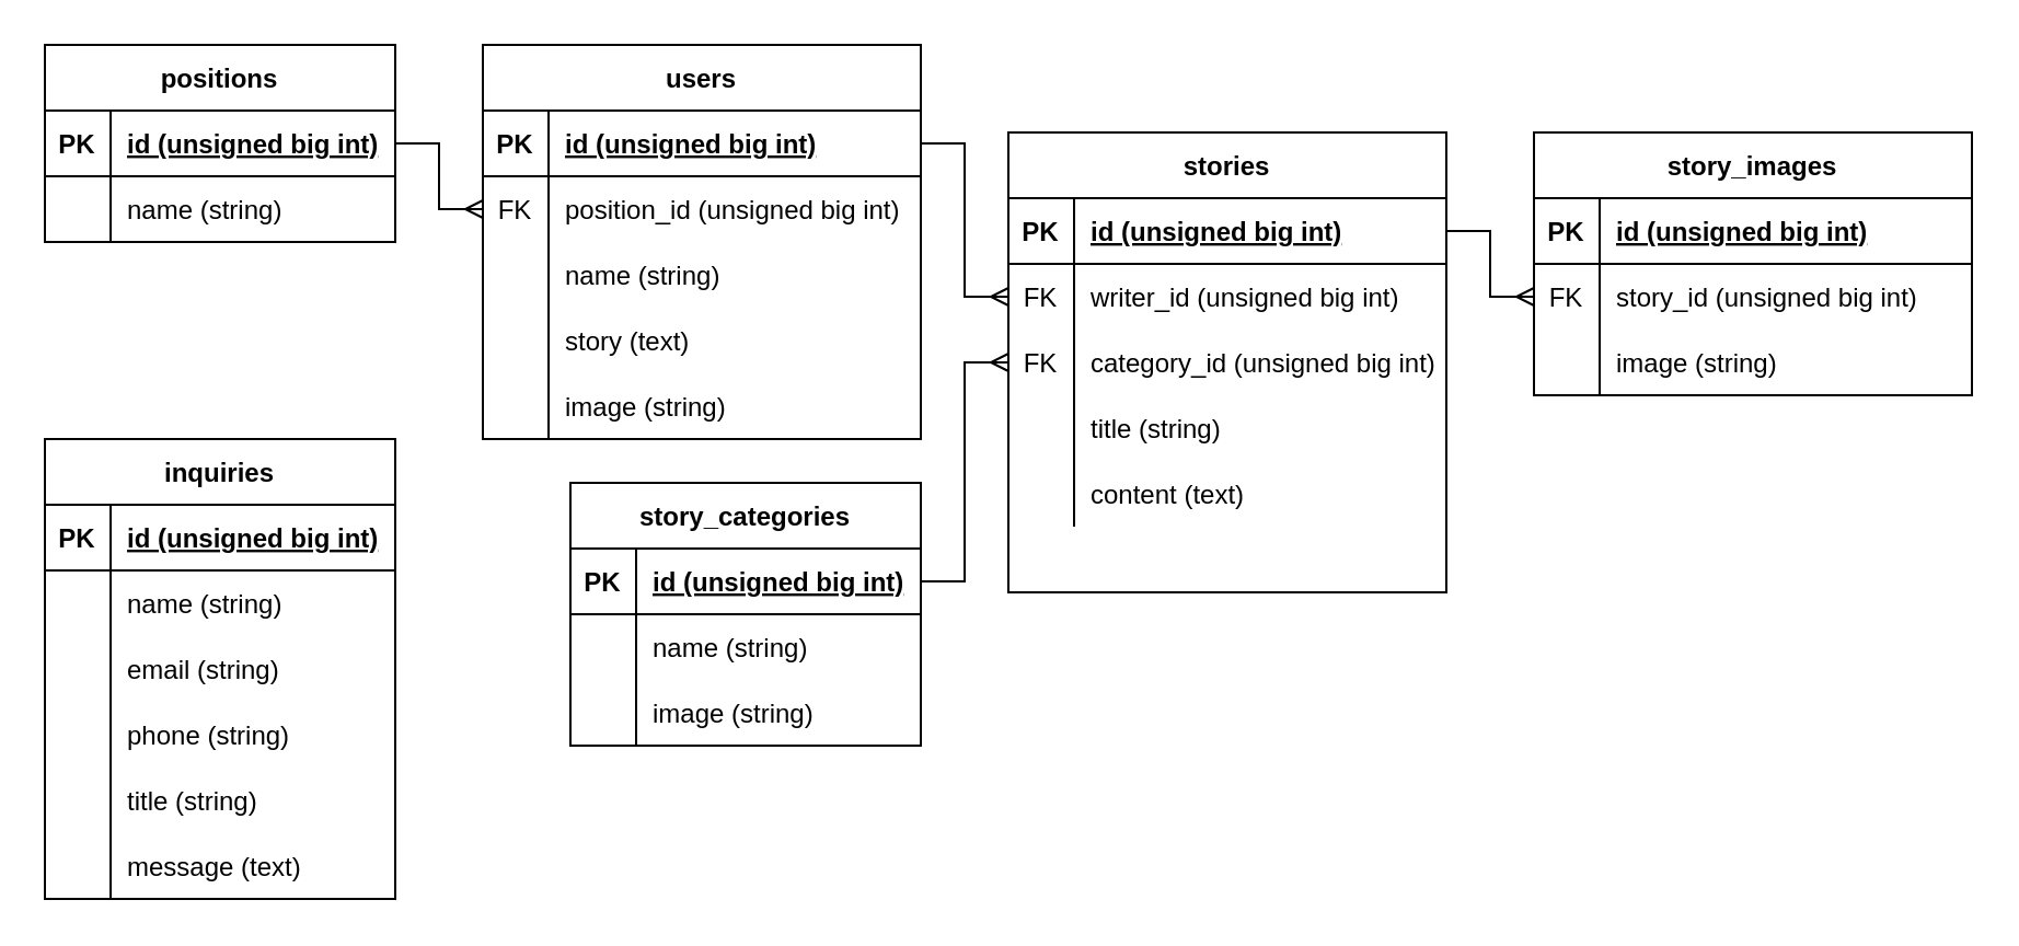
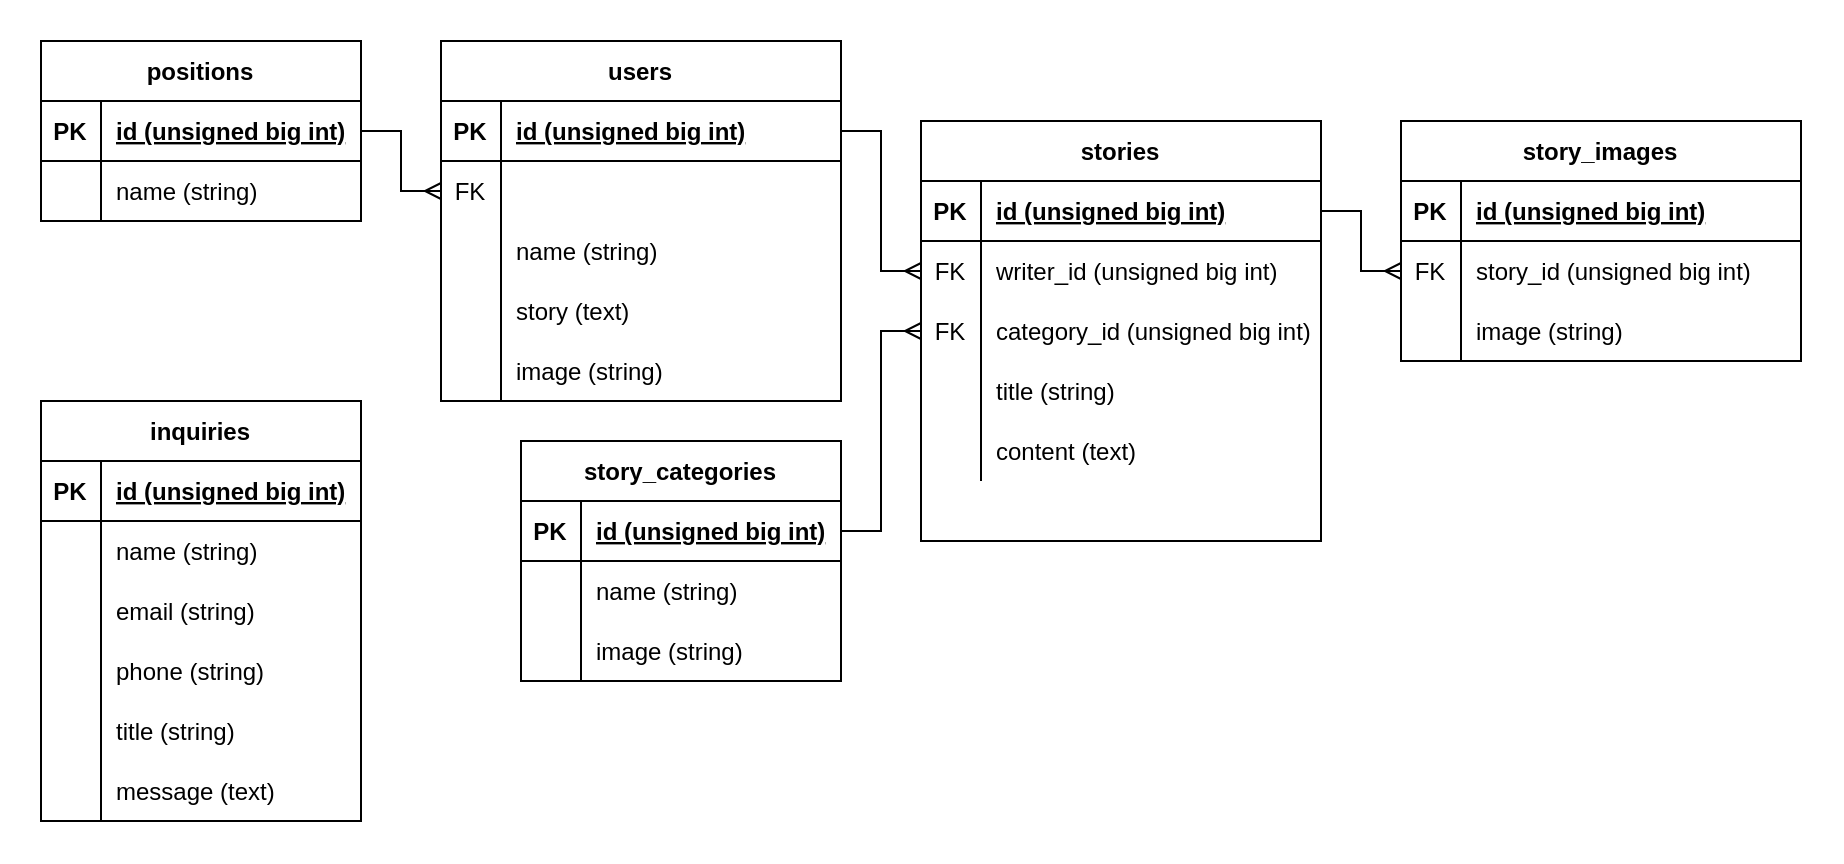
  <mxCell id="0" />
  <mxCell id="1" parent="0" />
  <mxCell id="2" style="edgeStyle=orthogonalEdgeStyle;rounded=0;orthogonalLoop=1;jettySize=auto;html=1;endArrow=ERmany;endFill=0;" parent="1" source="3" target="14" edge="1"><mxGeometry relative="1" as="geometry" /></mxCell>
  <mxCell id="3" value="positions" style="shape=table;startSize=30;container=1;collapsible=1;childLayout=tableLayout;fixedRows=1;rowLines=0;fontStyle=1;align=center;resizeLast=1;" parent="1" vertex="1"><mxGeometry x="20" y="20" width="160" height="90" as="geometry" /></mxCell>
  <mxCell id="4" value="" style="shape=partialRectangle;collapsible=0;dropTarget=0;pointerEvents=0;fillColor=none;top=0;left=0;bottom=1;right=0;points=[[0,0.5],[1,0.5]];portConstraint=eastwest;" parent="3" vertex="1"><mxGeometry y="30" width="160" height="30" as="geometry" /></mxCell>
  <mxCell id="5" value="PK" style="shape=partialRectangle;connectable=0;fillColor=none;top=0;left=0;bottom=0;right=0;fontStyle=1;overflow=hidden;" parent="4" vertex="1"><mxGeometry width="30" height="30" as="geometry" /></mxCell>
  <mxCell id="6" value="id (unsigned big int)" style="shape=partialRectangle;connectable=0;fillColor=none;top=0;left=0;bottom=0;right=0;align=left;spacingLeft=6;fontStyle=5;overflow=hidden;" parent="4" vertex="1"><mxGeometry x="30" width="130" height="30" as="geometry" /></mxCell>
  <mxCell id="7" value="" style="shape=partialRectangle;collapsible=0;dropTarget=0;pointerEvents=0;fillColor=none;top=0;left=0;bottom=0;right=0;points=[[0,0.5],[1,0.5]];portConstraint=eastwest;" parent="3" vertex="1"><mxGeometry y="60" width="160" height="30" as="geometry" /></mxCell>
  <mxCell id="8" value="" style="shape=partialRectangle;connectable=0;fillColor=none;top=0;left=0;bottom=0;right=0;editable=1;overflow=hidden;" parent="7" vertex="1"><mxGeometry width="30" height="30" as="geometry" /></mxCell>
  <mxCell id="9" value="name (string)" style="shape=partialRectangle;connectable=0;fillColor=none;top=0;left=0;bottom=0;right=0;align=left;spacingLeft=6;overflow=hidden;" parent="7" vertex="1"><mxGeometry x="30" width="130" height="30" as="geometry" /></mxCell>
  <mxCell id="10" value="users" style="shape=table;startSize=30;container=1;collapsible=1;childLayout=tableLayout;fixedRows=1;rowLines=0;fontStyle=1;align=center;resizeLast=1;" parent="1" vertex="1"><mxGeometry x="220" y="20" width="200" height="180" as="geometry" /></mxCell>
  <mxCell id="11" value="" style="shape=partialRectangle;collapsible=0;dropTarget=0;pointerEvents=0;fillColor=none;top=0;left=0;bottom=1;right=0;points=[[0,0.5],[1,0.5]];portConstraint=eastwest;" parent="10" vertex="1"><mxGeometry y="30" width="200" height="30" as="geometry" /></mxCell>
  <mxCell id="12" value="PK" style="shape=partialRectangle;connectable=0;fillColor=none;top=0;left=0;bottom=0;right=0;fontStyle=1;overflow=hidden;" parent="11" vertex="1"><mxGeometry width="30" height="30" as="geometry" /></mxCell>
  <mxCell id="13" value="id (unsigned big int)" style="shape=partialRectangle;connectable=0;fillColor=none;top=0;left=0;bottom=0;right=0;align=left;spacingLeft=6;fontStyle=5;overflow=hidden;" parent="11" vertex="1"><mxGeometry x="30" width="170" height="30" as="geometry" /></mxCell>
  <mxCell id="14" value="" style="shape=partialRectangle;collapsible=0;dropTarget=0;pointerEvents=0;fillColor=none;top=0;left=0;bottom=0;right=0;points=[[0,0.5],[1,0.5]];portConstraint=eastwest;" parent="10" vertex="1"><mxGeometry y="60" width="200" height="30" as="geometry" /></mxCell>
  <mxCell id="15" value="FK" style="shape=partialRectangle;connectable=0;fillColor=none;top=0;left=0;bottom=0;right=0;editable=1;overflow=hidden;" parent="14" vertex="1"><mxGeometry width="30" height="30" as="geometry" /></mxCell>
- <mxCell id="16" value="position_id (unsigned big int)" style="shape=partialRectangle;connectable=0;fillColor=none;top=0;left=0;bottom=0;right=0;align=left;spacingLeft=6;overflow=hidden;" parent="14" vertex="1"><mxGeometry x="30" width="170" height="30" as="geometry" /></mxCell>
  <mxCell id="17" value="" style="shape=partialRectangle;collapsible=0;dropTarget=0;pointerEvents=0;fillColor=none;top=0;left=0;bottom=0;right=0;points=[[0,0.5],[1,0.5]];portConstraint=eastwest;" parent="10" vertex="1"><mxGeometry y="90" width="200" height="30" as="geometry" /></mxCell>
  <mxCell id="18" value="" style="shape=partialRectangle;connectable=0;fillColor=none;top=0;left=0;bottom=0;right=0;editable=1;overflow=hidden;" parent="17" vertex="1"><mxGeometry width="30" height="30" as="geometry" /></mxCell>
  <mxCell id="19" value="name (string)" style="shape=partialRectangle;connectable=0;fillColor=none;top=0;left=0;bottom=0;right=0;align=left;spacingLeft=6;overflow=hidden;" parent="17" vertex="1"><mxGeometry x="30" width="170" height="30" as="geometry" /></mxCell>
  <mxCell id="20" value="" style="shape=partialRectangle;collapsible=0;dropTarget=0;pointerEvents=0;fillColor=none;top=0;left=0;bottom=0;right=0;points=[[0,0.5],[1,0.5]];portConstraint=eastwest;" parent="10" vertex="1"><mxGeometry y="120" width="200" height="30" as="geometry" /></mxCell>
  <mxCell id="21" value="" style="shape=partialRectangle;connectable=0;fillColor=none;top=0;left=0;bottom=0;right=0;editable=1;overflow=hidden;" parent="20" vertex="1"><mxGeometry width="30" height="30" as="geometry" /></mxCell>
  <mxCell id="22" value="story (text)" style="shape=partialRectangle;connectable=0;fillColor=none;top=0;left=0;bottom=0;right=0;align=left;spacingLeft=6;overflow=hidden;" parent="20" vertex="1"><mxGeometry x="30" width="170" height="30" as="geometry" /></mxCell>
  <mxCell id="23" value="" style="shape=partialRectangle;collapsible=0;dropTarget=0;pointerEvents=0;fillColor=none;top=0;left=0;bottom=0;right=0;points=[[0,0.5],[1,0.5]];portConstraint=eastwest;" parent="10" vertex="1"><mxGeometry y="150" width="200" height="30" as="geometry" /></mxCell>
  <mxCell id="24" value="" style="shape=partialRectangle;connectable=0;fillColor=none;top=0;left=0;bottom=0;right=0;editable=1;overflow=hidden;" parent="23" vertex="1"><mxGeometry width="30" height="30" as="geometry" /></mxCell>
  <mxCell id="25" value="image (string)" style="shape=partialRectangle;connectable=0;fillColor=none;top=0;left=0;bottom=0;right=0;align=left;spacingLeft=6;overflow=hidden;" parent="23" vertex="1"><mxGeometry x="30" width="170" height="30" as="geometry" /></mxCell>
  <mxCell id="26" value="stories" style="shape=table;startSize=30;container=1;collapsible=1;childLayout=tableLayout;fixedRows=1;rowLines=0;fontStyle=1;align=center;resizeLast=1;" parent="1" vertex="1"><mxGeometry x="460" y="60" width="200" height="210" as="geometry" /></mxCell>
  <mxCell id="27" value="" style="shape=partialRectangle;collapsible=0;dropTarget=0;pointerEvents=0;fillColor=none;top=0;left=0;bottom=1;right=0;points=[[0,0.5],[1,0.5]];portConstraint=eastwest;" parent="26" vertex="1"><mxGeometry y="30" width="200" height="30" as="geometry" /></mxCell>
  <mxCell id="28" value="PK" style="shape=partialRectangle;connectable=0;fillColor=none;top=0;left=0;bottom=0;right=0;fontStyle=1;overflow=hidden;" parent="27" vertex="1"><mxGeometry width="30" height="30" as="geometry" /></mxCell>
  <mxCell id="29" value="id (unsigned big int)" style="shape=partialRectangle;connectable=0;fillColor=none;top=0;left=0;bottom=0;right=0;align=left;spacingLeft=6;fontStyle=5;overflow=hidden;" parent="27" vertex="1"><mxGeometry x="30" width="170" height="30" as="geometry" /></mxCell>
  <mxCell id="30" value="" style="shape=partialRectangle;collapsible=0;dropTarget=0;pointerEvents=0;fillColor=none;top=0;left=0;bottom=0;right=0;points=[[0,0.5],[1,0.5]];portConstraint=eastwest;" parent="26" vertex="1"><mxGeometry y="60" width="200" height="30" as="geometry" /></mxCell>
  <mxCell id="31" value="FK" style="shape=partialRectangle;connectable=0;fillColor=none;top=0;left=0;bottom=0;right=0;editable=1;overflow=hidden;" parent="30" vertex="1"><mxGeometry width="30" height="30" as="geometry" /></mxCell>
  <mxCell id="32" value="writer_id (unsigned big int)" style="shape=partialRectangle;connectable=0;fillColor=none;top=0;left=0;bottom=0;right=0;align=left;spacingLeft=6;overflow=hidden;" parent="30" vertex="1"><mxGeometry x="30" width="170" height="30" as="geometry" /></mxCell>
  <mxCell id="33" value="" style="shape=partialRectangle;collapsible=0;dropTarget=0;pointerEvents=0;fillColor=none;top=0;left=0;bottom=0;right=0;points=[[0,0.5],[1,0.5]];portConstraint=eastwest;" parent="26" vertex="1"><mxGeometry y="90" width="200" height="30" as="geometry" /></mxCell>
  <mxCell id="34" value="FK" style="shape=partialRectangle;connectable=0;fillColor=none;top=0;left=0;bottom=0;right=0;editable=1;overflow=hidden;" parent="33" vertex="1"><mxGeometry width="30" height="30" as="geometry" /></mxCell>
  <mxCell id="35" value="category_id (unsigned big int)" style="shape=partialRectangle;connectable=0;fillColor=none;top=0;left=0;bottom=0;right=0;align=left;spacingLeft=6;overflow=hidden;" parent="33" vertex="1"><mxGeometry x="30" width="170" height="30" as="geometry" /></mxCell>
  <mxCell id="36" value="" style="shape=partialRectangle;collapsible=0;dropTarget=0;pointerEvents=0;fillColor=none;top=0;left=0;bottom=0;right=0;points=[[0,0.5],[1,0.5]];portConstraint=eastwest;" parent="26" vertex="1"><mxGeometry y="120" width="200" height="30" as="geometry" /></mxCell>
  <mxCell id="37" value="" style="shape=partialRectangle;connectable=0;fillColor=none;top=0;left=0;bottom=0;right=0;editable=1;overflow=hidden;" parent="36" vertex="1"><mxGeometry width="30" height="30" as="geometry" /></mxCell>
  <mxCell id="38" value="title (string)" style="shape=partialRectangle;connectable=0;fillColor=none;top=0;left=0;bottom=0;right=0;align=left;spacingLeft=6;overflow=hidden;" parent="36" vertex="1"><mxGeometry x="30" width="170" height="30" as="geometry" /></mxCell>
  <mxCell id="39" value="" style="shape=partialRectangle;collapsible=0;dropTarget=0;pointerEvents=0;fillColor=none;top=0;left=0;bottom=0;right=0;points=[[0,0.5],[1,0.5]];portConstraint=eastwest;" vertex="1" parent="26"><mxGeometry y="150" width="200" height="30" as="geometry" /></mxCell>
  <mxCell id="40" value="" style="shape=partialRectangle;connectable=0;fillColor=none;top=0;left=0;bottom=0;right=0;editable=1;overflow=hidden;" vertex="1" parent="39"><mxGeometry width="30" height="30" as="geometry" /></mxCell>
  <mxCell id="41" value="content (text)" style="shape=partialRectangle;connectable=0;fillColor=none;top=0;left=0;bottom=0;right=0;align=left;spacingLeft=6;overflow=hidden;" vertex="1" parent="39"><mxGeometry x="30" width="170" height="30" as="geometry" /></mxCell>
  <mxCell id="42" value="" style="shape=partialRectangle;collapsible=0;dropTarget=0;pointerEvents=0;fillColor=none;top=0;left=0;bottom=0;right=0;points=[[0,0.5],[1,0.5]];portConstraint=eastwest;" parent="26" vertex="1"><mxGeometry y="180" width="200" height="30" as="geometry" /></mxCell>
  <mxCell id="43" value="" style="shape=partialRectangle;connectable=0;fillColor=none;top=0;left=0;bottom=0;right=0;editable=1;overflow=hidden;" parent="42" vertex="1"><mxGeometry width="30" height="30" as="geometry" /></mxCell>
  <mxCell id="44" style="edgeStyle=orthogonalEdgeStyle;rounded=0;orthogonalLoop=1;jettySize=auto;html=1;entryX=0;entryY=0.5;entryDx=0;entryDy=0;endArrow=ERmany;endFill=0;" parent="1" source="11" target="30" edge="1"><mxGeometry relative="1" as="geometry" /></mxCell>
  <mxCell id="45" value="story_categories" style="shape=table;startSize=30;container=1;collapsible=1;childLayout=tableLayout;fixedRows=1;rowLines=0;fontStyle=1;align=center;resizeLast=1;" parent="1" vertex="1"><mxGeometry x="260" y="220" width="160" height="120" as="geometry" /></mxCell>
  <mxCell id="46" value="" style="shape=partialRectangle;collapsible=0;dropTarget=0;pointerEvents=0;fillColor=none;top=0;left=0;bottom=1;right=0;points=[[0,0.5],[1,0.5]];portConstraint=eastwest;" parent="45" vertex="1"><mxGeometry y="30" width="160" height="30" as="geometry" /></mxCell>
  <mxCell id="47" value="PK" style="shape=partialRectangle;connectable=0;fillColor=none;top=0;left=0;bottom=0;right=0;fontStyle=1;overflow=hidden;" parent="46" vertex="1"><mxGeometry width="30" height="30" as="geometry" /></mxCell>
  <mxCell id="48" value="id (unsigned big int)" style="shape=partialRectangle;connectable=0;fillColor=none;top=0;left=0;bottom=0;right=0;align=left;spacingLeft=6;fontStyle=5;overflow=hidden;" parent="46" vertex="1"><mxGeometry x="30" width="130" height="30" as="geometry" /></mxCell>
  <mxCell id="49" value="" style="shape=partialRectangle;collapsible=0;dropTarget=0;pointerEvents=0;fillColor=none;top=0;left=0;bottom=0;right=0;points=[[0,0.5],[1,0.5]];portConstraint=eastwest;" parent="45" vertex="1"><mxGeometry y="60" width="160" height="30" as="geometry" /></mxCell>
  <mxCell id="50" value="" style="shape=partialRectangle;connectable=0;fillColor=none;top=0;left=0;bottom=0;right=0;editable=1;overflow=hidden;" parent="49" vertex="1"><mxGeometry width="30" height="30" as="geometry" /></mxCell>
  <mxCell id="51" value="name (string)" style="shape=partialRectangle;connectable=0;fillColor=none;top=0;left=0;bottom=0;right=0;align=left;spacingLeft=6;overflow=hidden;" parent="49" vertex="1"><mxGeometry x="30" width="130" height="30" as="geometry" /></mxCell>
  <mxCell id="52" value="" style="shape=partialRectangle;collapsible=0;dropTarget=0;pointerEvents=0;fillColor=none;top=0;left=0;bottom=0;right=0;points=[[0,0.5],[1,0.5]];portConstraint=eastwest;" parent="45" vertex="1"><mxGeometry y="90" width="160" height="30" as="geometry" /></mxCell>
  <mxCell id="53" value="" style="shape=partialRectangle;connectable=0;fillColor=none;top=0;left=0;bottom=0;right=0;editable=1;overflow=hidden;" parent="52" vertex="1"><mxGeometry width="30" height="30" as="geometry" /></mxCell>
  <mxCell id="54" value="image (string)" style="shape=partialRectangle;connectable=0;fillColor=none;top=0;left=0;bottom=0;right=0;align=left;spacingLeft=6;overflow=hidden;" parent="52" vertex="1"><mxGeometry x="30" width="130" height="30" as="geometry" /></mxCell>
  <mxCell id="55" value="story_images" style="shape=table;startSize=30;container=1;collapsible=1;childLayout=tableLayout;fixedRows=1;rowLines=0;fontStyle=1;align=center;resizeLast=1;" parent="1" vertex="1"><mxGeometry x="700" y="60" width="200" height="120" as="geometry" /></mxCell>
  <mxCell id="56" value="" style="shape=partialRectangle;collapsible=0;dropTarget=0;pointerEvents=0;fillColor=none;top=0;left=0;bottom=1;right=0;points=[[0,0.5],[1,0.5]];portConstraint=eastwest;" parent="55" vertex="1"><mxGeometry y="30" width="200" height="30" as="geometry" /></mxCell>
  <mxCell id="57" value="PK" style="shape=partialRectangle;connectable=0;fillColor=none;top=0;left=0;bottom=0;right=0;fontStyle=1;overflow=hidden;" parent="56" vertex="1"><mxGeometry width="30" height="30" as="geometry" /></mxCell>
  <mxCell id="58" value="id (unsigned big int)" style="shape=partialRectangle;connectable=0;fillColor=none;top=0;left=0;bottom=0;right=0;align=left;spacingLeft=6;fontStyle=5;overflow=hidden;" parent="56" vertex="1"><mxGeometry x="30" width="170" height="30" as="geometry" /></mxCell>
  <mxCell id="59" value="" style="shape=partialRectangle;collapsible=0;dropTarget=0;pointerEvents=0;fillColor=none;top=0;left=0;bottom=0;right=0;points=[[0,0.5],[1,0.5]];portConstraint=eastwest;" parent="55" vertex="1"><mxGeometry y="60" width="200" height="30" as="geometry" /></mxCell>
  <mxCell id="60" value="FK" style="shape=partialRectangle;connectable=0;fillColor=none;top=0;left=0;bottom=0;right=0;editable=1;overflow=hidden;" parent="59" vertex="1"><mxGeometry width="30" height="30" as="geometry" /></mxCell>
  <mxCell id="61" value="story_id (unsigned big int)" style="shape=partialRectangle;connectable=0;fillColor=none;top=0;left=0;bottom=0;right=0;align=left;spacingLeft=6;overflow=hidden;" parent="59" vertex="1"><mxGeometry x="30" width="170" height="30" as="geometry" /></mxCell>
  <mxCell id="62" value="" style="shape=partialRectangle;collapsible=0;dropTarget=0;pointerEvents=0;fillColor=none;top=0;left=0;bottom=0;right=0;points=[[0,0.5],[1,0.5]];portConstraint=eastwest;" parent="55" vertex="1"><mxGeometry y="90" width="200" height="30" as="geometry" /></mxCell>
  <mxCell id="63" value="" style="shape=partialRectangle;connectable=0;fillColor=none;top=0;left=0;bottom=0;right=0;editable=1;overflow=hidden;" parent="62" vertex="1"><mxGeometry width="30" height="30" as="geometry" /></mxCell>
  <mxCell id="64" value="image (string)" style="shape=partialRectangle;connectable=0;fillColor=none;top=0;left=0;bottom=0;right=0;align=left;spacingLeft=6;overflow=hidden;" parent="62" vertex="1"><mxGeometry x="30" width="170" height="30" as="geometry" /></mxCell>
  <mxCell id="65" style="edgeStyle=orthogonalEdgeStyle;rounded=0;orthogonalLoop=1;jettySize=auto;html=1;entryX=0;entryY=0.5;entryDx=0;entryDy=0;endArrow=ERmany;endFill=0;" parent="1" source="46" target="33" edge="1"><mxGeometry relative="1" as="geometry" /></mxCell>
  <mxCell id="66" style="edgeStyle=orthogonalEdgeStyle;rounded=0;orthogonalLoop=1;jettySize=auto;html=1;entryX=0;entryY=0.5;entryDx=0;entryDy=0;endArrow=ERmany;endFill=0;" parent="1" source="27" target="59" edge="1"><mxGeometry relative="1" as="geometry" /></mxCell>
  <mxCell id="67" value="inquiries" style="shape=table;startSize=30;container=1;collapsible=1;childLayout=tableLayout;fixedRows=1;rowLines=0;fontStyle=1;align=center;resizeLast=1;" vertex="1" parent="1"><mxGeometry x="20" y="200" width="160" height="210" as="geometry" /></mxCell>
  <mxCell id="68" value="" style="shape=partialRectangle;collapsible=0;dropTarget=0;pointerEvents=0;fillColor=none;top=0;left=0;bottom=1;right=0;points=[[0,0.5],[1,0.5]];portConstraint=eastwest;" vertex="1" parent="67"><mxGeometry y="30" width="160" height="30" as="geometry" /></mxCell>
  <mxCell id="69" value="PK" style="shape=partialRectangle;connectable=0;fillColor=none;top=0;left=0;bottom=0;right=0;fontStyle=1;overflow=hidden;" vertex="1" parent="68"><mxGeometry width="30" height="30" as="geometry" /></mxCell>
  <mxCell id="70" value="id (unsigned big int)" style="shape=partialRectangle;connectable=0;fillColor=none;top=0;left=0;bottom=0;right=0;align=left;spacingLeft=6;fontStyle=5;overflow=hidden;" vertex="1" parent="68"><mxGeometry x="30" width="130" height="30" as="geometry" /></mxCell>
  <mxCell id="71" value="" style="shape=partialRectangle;collapsible=0;dropTarget=0;pointerEvents=0;fillColor=none;top=0;left=0;bottom=0;right=0;points=[[0,0.5],[1,0.5]];portConstraint=eastwest;" vertex="1" parent="67"><mxGeometry y="60" width="160" height="30" as="geometry" /></mxCell>
  <mxCell id="72" value="" style="shape=partialRectangle;connectable=0;fillColor=none;top=0;left=0;bottom=0;right=0;editable=1;overflow=hidden;" vertex="1" parent="71"><mxGeometry width="30" height="30" as="geometry" /></mxCell>
  <mxCell id="73" value="name (string)" style="shape=partialRectangle;connectable=0;fillColor=none;top=0;left=0;bottom=0;right=0;align=left;spacingLeft=6;overflow=hidden;" vertex="1" parent="71"><mxGeometry x="30" width="130" height="30" as="geometry" /></mxCell>
  <mxCell id="74" value="" style="shape=partialRectangle;collapsible=0;dropTarget=0;pointerEvents=0;fillColor=none;top=0;left=0;bottom=0;right=0;points=[[0,0.5],[1,0.5]];portConstraint=eastwest;" vertex="1" parent="67"><mxGeometry y="90" width="160" height="30" as="geometry" /></mxCell>
  <mxCell id="75" value="" style="shape=partialRectangle;connectable=0;fillColor=none;top=0;left=0;bottom=0;right=0;editable=1;overflow=hidden;" vertex="1" parent="74"><mxGeometry width="30" height="30" as="geometry" /></mxCell>
  <mxCell id="76" value="email (string)" style="shape=partialRectangle;connectable=0;fillColor=none;top=0;left=0;bottom=0;right=0;align=left;spacingLeft=6;overflow=hidden;" vertex="1" parent="74"><mxGeometry x="30" width="130" height="30" as="geometry" /></mxCell>
  <mxCell id="77" value="" style="shape=partialRectangle;collapsible=0;dropTarget=0;pointerEvents=0;fillColor=none;top=0;left=0;bottom=0;right=0;points=[[0,0.5],[1,0.5]];portConstraint=eastwest;" vertex="1" parent="67"><mxGeometry y="120" width="160" height="30" as="geometry" /></mxCell>
  <mxCell id="78" value="" style="shape=partialRectangle;connectable=0;fillColor=none;top=0;left=0;bottom=0;right=0;editable=1;overflow=hidden;" vertex="1" parent="77"><mxGeometry width="30" height="30" as="geometry" /></mxCell>
  <mxCell id="79" value="phone (string)" style="shape=partialRectangle;connectable=0;fillColor=none;top=0;left=0;bottom=0;right=0;align=left;spacingLeft=6;overflow=hidden;" vertex="1" parent="77"><mxGeometry x="30" width="130" height="30" as="geometry" /></mxCell>
  <mxCell id="80" value="" style="shape=partialRectangle;collapsible=0;dropTarget=0;pointerEvents=0;fillColor=none;top=0;left=0;bottom=0;right=0;points=[[0,0.5],[1,0.5]];portConstraint=eastwest;" vertex="1" parent="67"><mxGeometry y="150" width="160" height="30" as="geometry" /></mxCell>
  <mxCell id="81" value="" style="shape=partialRectangle;connectable=0;fillColor=none;top=0;left=0;bottom=0;right=0;editable=1;overflow=hidden;" vertex="1" parent="80"><mxGeometry width="30" height="30" as="geometry" /></mxCell>
  <mxCell id="82" value="title (string)" style="shape=partialRectangle;connectable=0;fillColor=none;top=0;left=0;bottom=0;right=0;align=left;spacingLeft=6;overflow=hidden;" vertex="1" parent="80"><mxGeometry x="30" width="130" height="30" as="geometry" /></mxCell>
  <mxCell id="83" value="" style="shape=partialRectangle;collapsible=0;dropTarget=0;pointerEvents=0;fillColor=none;top=0;left=0;bottom=0;right=0;points=[[0,0.5],[1,0.5]];portConstraint=eastwest;" vertex="1" parent="67"><mxGeometry y="180" width="160" height="30" as="geometry" /></mxCell>
  <mxCell id="84" value="" style="shape=partialRectangle;connectable=0;fillColor=none;top=0;left=0;bottom=0;right=0;editable=1;overflow=hidden;" vertex="1" parent="83"><mxGeometry width="30" height="30" as="geometry" /></mxCell>
  <mxCell id="85" value="message (text)" style="shape=partialRectangle;connectable=0;fillColor=none;top=0;left=0;bottom=0;right=0;align=left;spacingLeft=6;overflow=hidden;" vertex="1" parent="83"><mxGeometry x="30" width="130" height="30" as="geometry" /></mxCell>
